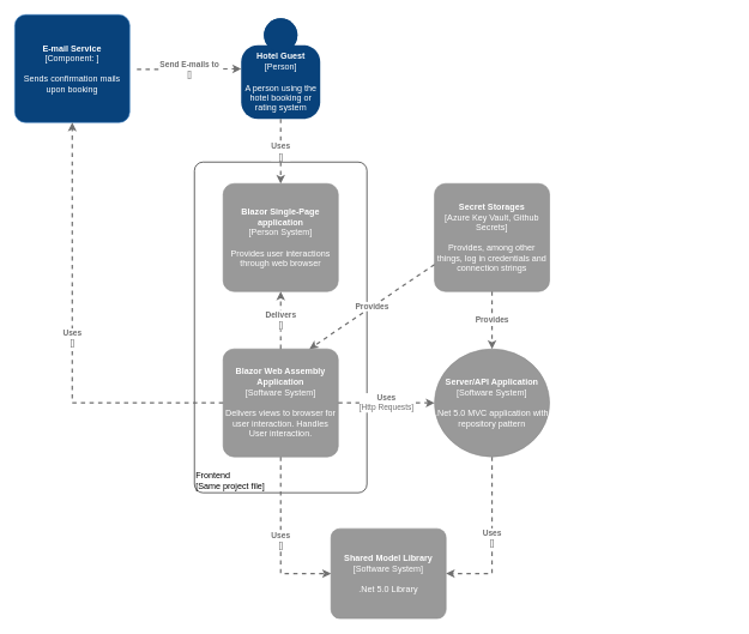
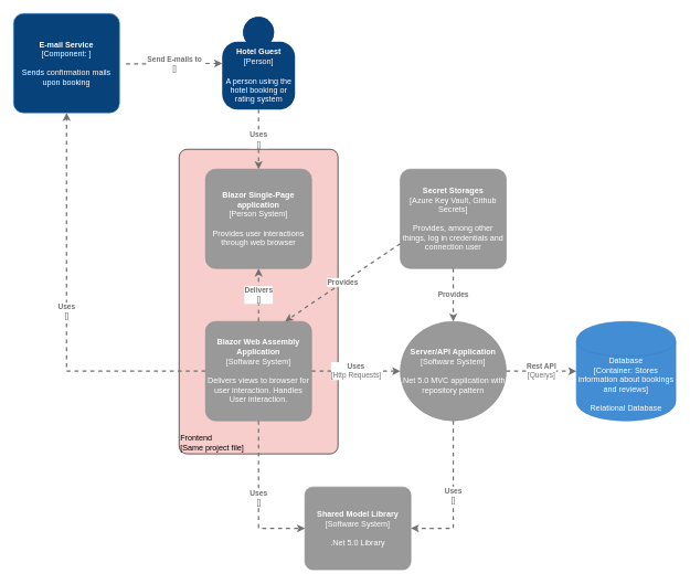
  <mxCell id="0" />
  <mxCell id="1" parent="0" />
- <mxCell id="2" value="&lt;div style=&quot;text-align: left&quot;&gt;Frontend&lt;/div&gt;&lt;div style=&quot;text-align: left&quot;&gt;[Same project file]&lt;/div&gt;" style="rounded=1;whiteSpace=wrap;html=1;labelBackgroundColor=none;fillColor=#ffffff;fontColor=#000000;align=left;arcSize=5;strokeColor=#000000;verticalAlign=bottom;metaEdit=1;metaData={&quot;c4Type&quot;:{&quot;editable&quot;:false}};points=[[0.25,0,0],[0.5,0,0],[0.75,0,0],[1,0.25,0],[1,0.5,0],[1,0.75,0],[0.75,1,0],[0.5,1,0],[0.25,1,0],[0,0.75,0],[0,0.5,0],[0,0.25,0]];" parent="1" vertex="1"><mxGeometry y="225" width="240" height="460" as="geometry" x="270" /></mxCell>
+ <mxCell id="2" value="&lt;div style=&quot;text-align: left&quot;&gt;Frontend&lt;/div&gt;&lt;div style=&quot;text-align: left&quot;&gt;[Same project file]&lt;/div&gt;" style="rounded=1;whiteSpace=wrap;html=1;labelBackgroundColor=none;fillColor=#f8cecc;fontColor=#000000;align=left;arcSize=5;strokeColor=#000000;verticalAlign=bottom;metaEdit=1;metaData={&quot;c4Type&quot;:{&quot;editable&quot;:false}};points=[[0.25,0,0],[0.5,0,0],[0.75,0,0],[1,0.25,0],[1,0.5,0],[1,0.75,0],[0.75,1,0],[0.5,1,0],[0.25,1,0],[0,0.75,0],[0,0.5,0],[0,0.25,0]];" parent="1" vertex="1"><mxGeometry y="225" width="240" height="460" as="geometry" x="270" /></mxCell>
  <mxCell id="3" value="&lt;b&gt;Hotel Guest&lt;/b&gt;&lt;div&gt;[Person]&lt;/div&gt;&lt;br&gt;&lt;div&gt;A person using the&#10;hotel booking or &#10;rating system&lt;/div&gt;" style="html=1;dashed=0;whitespace=wrap;fillColor=#08427b;strokeColor=none;fontColor=#ffffff;shape=mxgraph.c4.person;align=center;metaEdit=1;points=[[0.5,0,0],[1,0.5,0],[1,0.75,0],[0.75,1,0],[0.5,1,0],[0.25,1,0],[0,0.75,0],[0,0.5,0]];metaData={&quot;c4Type&quot;:{&quot;editable&quot;:false}};" parent="1" vertex="1"><mxGeometry x="335" y="25" width="110.0" height="140" as="geometry" /></mxCell>
  <mxCell id="4" value="&lt;b&gt;Blazor Web Assembly Application&lt;/b&gt;&lt;div&gt;[Software System]&lt;/div&gt;&lt;br&gt;&lt;div&gt;Delivers views to browser for user interaction. Handles User interaction.&lt;/div&gt;" style="rounded=1;whiteSpace=wrap;html=1;labelBackgroundColor=none;fillColor=#999999;fontColor=#ffffff;align=center;arcSize=10;strokeColor=#8A8A8A;metaEdit=1;metaData={&quot;c4Type&quot;:{&quot;editable&quot;:false}};points=[[0.25,0,0],[0.5,0,0],[0.75,0,0],[1,0.25,0],[1,0.5,0],[1,0.75,0],[0.75,1,0],[0.5,1,0],[0.25,1,0],[0,0.75,0],[0,0.5,0],[0,0.25,0]];" parent="1" vertex="1"><mxGeometry x="310" y="485" width="160" height="150" as="geometry" /></mxCell>
  <mxCell id="5" value="&lt;b&gt;Server/API Application&lt;/b&gt;&lt;div&gt;[Software System]&lt;/div&gt;&lt;br&gt;&lt;div&gt;.Net 5.0 MVC application with repository pattern&lt;/div&gt;" style="ellipse;whiteSpace=wrap;html=1;labelBackgroundColor=none;fillColor=#999999;fontColor=#ffffff;align=center;arcSize=10;strokeColor=#8A8A8A;metaEdit=1;metaData={&quot;c4Type&quot;:{&quot;editable&quot;:false}};points=[[0.25,0,0],[0.5,0,0],[0.75,0,0],[1,0.25,0],[1,0.5,0],[1,0.75,0],[0.75,1,0],[0.5,1,0],[0.25,1,0],[0,0.75,0],[0,0.5,0],[0,0.25,0]];" parent="1" vertex="1"><mxGeometry x="604" y="485" width="160" height="150" as="geometry" /></mxCell>
  <mxCell id="6" value="&lt;b&gt;Shared Model Library&lt;/b&gt;&lt;div&gt;[Software System]&lt;/div&gt;&lt;br&gt;&lt;div&gt;.Net 5.0 Library&lt;/div&gt;" style="rounded=1;whiteSpace=wrap;html=1;labelBackgroundColor=none;fillColor=#999999;fontColor=#ffffff;align=center;arcSize=10;strokeColor=#8A8A8A;metaEdit=1;metaData={&quot;c4Type&quot;:{&quot;editable&quot;:false}};points=[[0.25,0,0],[0.5,0,0],[0.75,0,0],[1,0.25,0],[1,0.5,0],[1,0.75,0],[0.75,1,0],[0.5,1,0],[0.25,1,0],[0,0.75,0],[0,0.5,0],[0,0.25,0]];" parent="1" vertex="1"><mxGeometry x="460" y="735" width="160" height="125" as="geometry" /></mxCell>
  <mxCell id="7" value="&lt;div style=&quot;text-align: left&quot;&gt;&lt;div style=&quot;text-align: center&quot;&gt;&lt;b&gt;Uses&lt;/b&gt;&lt;/div&gt;&lt;div style=&quot;text-align: center&quot;&gt;[Http Requests]&lt;/div&gt;&lt;/div&gt;" style="edgeStyle=none;rounded=0;html=1;entryX=0;entryY=0.5;jettySize=auto;orthogonalLoop=1;strokeColor=#707070;strokeWidth=2;fontColor=#707070;jumpStyle=none;dashed=1;metaEdit=1;metaData={&quot;c4Type&quot;:{&quot;editable&quot;:false}};exitX=1;exitY=0.5;exitDx=0;exitDy=0;exitPerimeter=0;entryDx=0;entryDy=0;entryPerimeter=0;" parent="1" source="4" target="5" edge="1"><mxGeometry width="160" relative="1" as="geometry"><mxPoint x="445" y="335" as="sourcePoint" /><mxPoint x="525" y="315" as="targetPoint" /></mxGeometry></mxCell>
+ <mxCell id="8" value="Database&lt;div&gt;[Container:&amp;nbsp;Stores information about bookings and reviews]&lt;/div&gt;&lt;br&gt;&lt;div&gt;Relational Database&lt;/div&gt;" style="shape=cylinder;whiteSpace=wrap;html=1;boundedLbl=1;rounded=0;labelBackgroundColor=none;fillColor=#438DD5;fontSize=12;fontColor=#ffffff;align=center;strokeColor=#3C7FC0;metaEdit=1;points=[[0.5,0,0],[1,0.25,0],[1,0.5,0],[1,0.75,0],[0.5,1,0],[0,0.75,0],[0,0.5,0],[0,0.25,0]];metaData={&quot;c4Type&quot;:{&quot;editable&quot;:false}};" parent="1" vertex="1"><mxGeometry x="870" y="485" width="150" height="150" as="geometry" /></mxCell>
+ <mxCell id="9" value="&lt;div style=&quot;text-align: left&quot;&gt;&lt;div style=&quot;text-align: center&quot;&gt;&lt;b&gt;Rest API&lt;/b&gt;&lt;/div&gt;&lt;div style=&quot;text-align: center&quot;&gt;[Querys]&lt;/div&gt;&lt;/div&gt;" style="edgeStyle=none;rounded=0;html=1;entryX=0;entryY=0.5;jettySize=auto;orthogonalLoop=1;strokeColor=#707070;strokeWidth=2;fontColor=#707070;jumpStyle=none;dashed=1;metaEdit=1;metaData={&quot;c4Type&quot;:{&quot;editable&quot;:false}};exitX=1;exitY=0.5;exitDx=0;exitDy=0;exitPerimeter=0;entryDx=0;entryDy=0;entryPerimeter=0;" parent="1" source="5" target="8" edge="1"><mxGeometry width="160" relative="1" as="geometry"><mxPoint x="730" y="175" as="sourcePoint" /><mxPoint x="890" y="175" as="targetPoint" /></mxGeometry></mxCell>
  <mxCell id="10" value="&lt;div style=&quot;text-align: left&quot;&gt;&lt;div style=&quot;text-align: center&quot;&gt;&lt;b&gt;Uses&lt;/b&gt;&lt;/div&gt;&lt;div style=&quot;text-align: center&quot;&gt;[]&lt;/div&gt;&lt;/div&gt;" style="edgeStyle=elbowEdgeStyle;rounded=0;html=1;jettySize=auto;orthogonalLoop=1;strokeColor=#707070;strokeWidth=2;fontColor=#707070;jumpStyle=none;dashed=1;metaEdit=1;metaData={&quot;c4Type&quot;:{&quot;editable&quot;:false}};exitX=0.5;exitY=1;exitDx=0;exitDy=0;exitPerimeter=0;" parent="1" source="4" target="6" edge="1"><mxGeometry width="160" relative="1" as="geometry"><mxPoint x="170" y="545" as="sourcePoint" /><mxPoint x="330" y="545" as="targetPoint" /><Array as="points"><mxPoint x="390" y="695" /></Array></mxGeometry></mxCell>
  <mxCell id="11" value="&lt;div style=&quot;text-align: left&quot;&gt;&lt;div style=&quot;text-align: center&quot;&gt;&lt;b&gt;Uses&lt;/b&gt;&lt;/div&gt;&lt;div style=&quot;text-align: center&quot;&gt;[]&lt;/div&gt;&lt;/div&gt;" style="edgeStyle=elbowEdgeStyle;rounded=0;html=1;entryX=1;entryY=0.5;jettySize=auto;orthogonalLoop=1;strokeColor=#707070;strokeWidth=2;fontColor=#707070;jumpStyle=none;dashed=1;metaEdit=1;metaData={&quot;c4Type&quot;:{&quot;editable&quot;:false}};exitX=0.5;exitY=1;exitDx=0;exitDy=0;exitPerimeter=0;entryDx=0;entryDy=0;entryPerimeter=0;" parent="1" source="5" target="6" edge="1"><mxGeometry width="160" relative="1" as="geometry"><mxPoint x="350" y="375" as="sourcePoint" /><mxPoint x="445" y="465" as="targetPoint" /><Array as="points"><mxPoint x="684" y="685" /></Array></mxGeometry></mxCell>
  <mxCell id="12" value="&lt;div style=&quot;text-align: left&quot;&gt;&lt;div style=&quot;text-align: center&quot;&gt;&lt;b&gt;Uses&lt;/b&gt;&lt;/div&gt;&lt;div style=&quot;text-align: center&quot;&gt;[]&lt;/div&gt;&lt;/div&gt;" style="edgeStyle=none;rounded=0;html=1;jettySize=auto;orthogonalLoop=1;strokeColor=#707070;strokeWidth=2;fontColor=#707070;jumpStyle=none;dashed=1;metaEdit=1;metaData={&quot;c4Type&quot;:{&quot;editable&quot;:false}};exitX=0.5;exitY=1;exitDx=0;exitDy=0;exitPerimeter=0;entryX=0.5;entryY=0;entryDx=0;entryDy=0;entryPerimeter=0;" parent="1" source="3" target="16" edge="1"><mxGeometry width="160" relative="1" as="geometry"><mxPoint x="470" y="315" as="sourcePoint" /><mxPoint x="630" y="315" as="targetPoint" /></mxGeometry></mxCell>
  <mxCell id="13" value="&lt;b&gt;E-mail Service&lt;/b&gt;&lt;div&gt;[Component: ]&lt;/div&gt;&lt;br&gt;&lt;div&gt;Sends confirmation mails upon booking&lt;/div&gt;" style="rounded=1;whiteSpace=wrap;html=1;labelBackgroundColor=none;fillColor=#08427b;fontColor=#ffffff;align=center;arcSize=10;strokeColor=#3C7FC0;metaEdit=1;metaData={&quot;c4Type&quot;:{&quot;editable&quot;:false}};points=[[0.25,0,0],[0.5,0,0],[0.75,0,0],[1,0.25,0],[1,0.5,0],[1,0.75,0],[0.75,1,0],[0.5,1,0],[0.25,1,0],[0,0.75,0],[0,0.5,0],[0,0.25,0]];" parent="1" vertex="1"><mxGeometry x="20" y="20" width="160" height="150" as="geometry" /></mxCell>
  <mxCell id="14" value="&lt;div style=&quot;text-align: left&quot;&gt;&lt;div style=&quot;text-align: center&quot;&gt;&lt;b&gt;Uses&lt;/b&gt;&lt;/div&gt;&lt;div style=&quot;text-align: center&quot;&gt;[]&lt;/div&gt;&lt;/div&gt;" style="edgeStyle=elbowEdgeStyle;rounded=0;html=1;entryX=0.5;entryY=1;jettySize=auto;orthogonalLoop=1;strokeColor=#707070;strokeWidth=2;fontColor=#707070;jumpStyle=none;dashed=1;metaEdit=1;metaData={&quot;c4Type&quot;:{&quot;editable&quot;:false}};exitX=0;exitY=0.5;exitDx=0;exitDy=0;exitPerimeter=0;entryDx=0;entryDy=0;entryPerimeter=0;" parent="1" source="4" target="13" edge="1"><mxGeometry width="160" relative="1" as="geometry"><mxPoint x="470" y="315" as="sourcePoint" /><mxPoint x="630" y="315" as="targetPoint" /><Array as="points"><mxPoint x="100" y="365" /></Array></mxGeometry></mxCell>
  <mxCell id="15" value="&lt;div style=&quot;text-align: left&quot;&gt;&lt;div style=&quot;text-align: center&quot;&gt;&lt;b&gt;Send E-mails to&lt;/b&gt;&lt;/div&gt;&lt;div style=&quot;text-align: center&quot;&gt;[]&lt;/div&gt;&lt;/div&gt;" style="edgeStyle=none;rounded=0;html=1;jettySize=auto;orthogonalLoop=1;strokeColor=#707070;strokeWidth=2;fontColor=#707070;jumpStyle=none;dashed=1;metaEdit=1;metaData={&quot;c4Type&quot;:{&quot;editable&quot;:false}};" parent="1" target="3" edge="1"><mxGeometry width="160" relative="1" as="geometry"><mxPoint x="190" y="96" as="sourcePoint" /><mxPoint x="630" y="315" as="targetPoint" /></mxGeometry></mxCell>
  <mxCell id="16" value="&lt;b&gt;Blazor Single-Page application&lt;/b&gt;&lt;div&gt;[Person System]&lt;/div&gt;&lt;br&gt;&lt;div&gt;Provides user interactions through web browser&lt;/div&gt;" style="rounded=1;whiteSpace=wrap;html=1;labelBackgroundColor=none;fillColor=#999999;fontColor=#ffffff;align=center;arcSize=10;strokeColor=#8A8A8A;metaEdit=1;metaData={&quot;c4Type&quot;:{&quot;editable&quot;:false}};points=[[0.25,0,0],[0.5,0,0],[0.75,0,0],[1,0.25,0],[1,0.5,0],[1,0.75,0],[0.75,1,0],[0.5,1,0],[0.25,1,0],[0,0.75,0],[0,0.5,0],[0,0.25,0]];" parent="1" vertex="1"><mxGeometry x="310" y="255" width="160" height="150" as="geometry" /></mxCell>
  <mxCell id="17" value="&lt;div style=&quot;text-align: left&quot;&gt;&lt;div style=&quot;text-align: center&quot;&gt;&lt;b&gt;Delivers&lt;/b&gt;&lt;/div&gt;&lt;div style=&quot;text-align: center&quot;&gt;[]&lt;/div&gt;&lt;/div&gt;" style="edgeStyle=none;rounded=0;html=1;jettySize=auto;orthogonalLoop=1;strokeColor=#707070;strokeWidth=2;fontColor=#707070;jumpStyle=none;dashed=1;metaEdit=1;metaData={&quot;c4Type&quot;:{&quot;editable&quot;:false}};entryX=0.5;entryY=1;entryDx=0;entryDy=0;entryPerimeter=0;exitX=0.5;exitY=0;exitDx=0;exitDy=0;exitPerimeter=0;" parent="1" source="4" target="16" edge="1"><mxGeometry width="160" relative="1" as="geometry"><mxPoint x="220" y="255" as="sourcePoint" /><mxPoint x="310" y="330" as="targetPoint" /></mxGeometry></mxCell>
- <mxCell id="18" value="&lt;b&gt;Secret Storages&lt;br&gt;&lt;/b&gt;[Azure Key Vault, Github Secrets]&lt;br&gt;&lt;br&gt;Provides, among other things, log in credentials and connection strings" style="rounded=1;whiteSpace=wrap;html=1;labelBackgroundColor=none;fillColor=#999999;fontColor=#ffffff;align=center;arcSize=10;strokeColor=#8A8A8A;metaEdit=1;metaData={&quot;c4Type&quot;:{&quot;editable&quot;:false}};points=[[0.25,0,0],[0.5,0,0],[0.75,0,0],[1,0.25,0],[1,0.5,0],[1,0.75,0],[0.75,1,0],[0.5,1,0],[0.25,1,0],[0,0.75,0],[0,0.5,0],[0,0.25,0]];" vertex="1" parent="1"><mxGeometry x="604" y="255" width="160" height="150" as="geometry" /></mxCell>
+ <mxCell id="18" value="&lt;b&gt;Secret Storages&lt;br&gt;&lt;/b&gt;[Azure Key Vault, Github Secrets]&lt;br&gt;&lt;br&gt;Provides, among other things, log in credentials and connection user" style="rounded=1;whiteSpace=wrap;html=1;labelBackgroundColor=none;fillColor=#999999;fontColor=#ffffff;align=center;arcSize=10;strokeColor=#8A8A8A;metaEdit=1;metaData={&quot;c4Type&quot;:{&quot;editable&quot;:false}};points=[[0.25,0,0],[0.5,0,0],[0.75,0,0],[1,0.25,0],[1,0.5,0],[1,0.75,0],[0.75,1,0],[0.5,1,0],[0.25,1,0],[0,0.75,0],[0,0.5,0],[0,0.25,0]];" vertex="1" parent="1"><mxGeometry x="604" y="255" width="160" height="150" as="geometry" /></mxCell>
  <mxCell id="19" value="&lt;div style=&quot;text-align: left&quot;&gt;&lt;div style=&quot;text-align: center&quot;&gt;&lt;b&gt;Provides&lt;/b&gt;&lt;/div&gt;&lt;/div&gt;" style="edgeStyle=none;rounded=0;html=1;entryX=0.75;entryY=0;jettySize=auto;orthogonalLoop=1;strokeColor=#707070;strokeWidth=2;fontColor=#707070;jumpStyle=none;dashed=1;metaEdit=1;metaData={&quot;c4Type&quot;:{&quot;editable&quot;:false}};entryDx=0;entryDy=0;entryPerimeter=0;exitX=0;exitY=0.75;exitDx=0;exitDy=0;exitPerimeter=0;" edge="1" parent="1" source="18" target="4"><mxGeometry width="160" relative="1" as="geometry"><mxPoint x="550" y="445" as="sourcePoint" /><mxPoint x="616" y="454.5" as="targetPoint" /></mxGeometry></mxCell>
  <mxCell id="20" value="&lt;div style=&quot;text-align: left&quot;&gt;&lt;div style=&quot;text-align: center&quot;&gt;&lt;b&gt;Provides&lt;/b&gt;&lt;/div&gt;&lt;/div&gt;" style="edgeStyle=none;rounded=0;html=1;entryX=0.5;entryY=0;jettySize=auto;orthogonalLoop=1;strokeColor=#707070;strokeWidth=2;fontColor=#707070;jumpStyle=none;dashed=1;metaEdit=1;metaData={&quot;c4Type&quot;:{&quot;editable&quot;:false}};entryDx=0;entryDy=0;entryPerimeter=0;exitX=0.5;exitY=1;exitDx=0;exitDy=0;exitPerimeter=0;" edge="1" parent="1" source="18" target="5"><mxGeometry width="160" relative="1" as="geometry"><mxPoint x="614" y="377.5" as="sourcePoint" /><mxPoint x="440" y="495" as="targetPoint" /></mxGeometry></mxCell>
